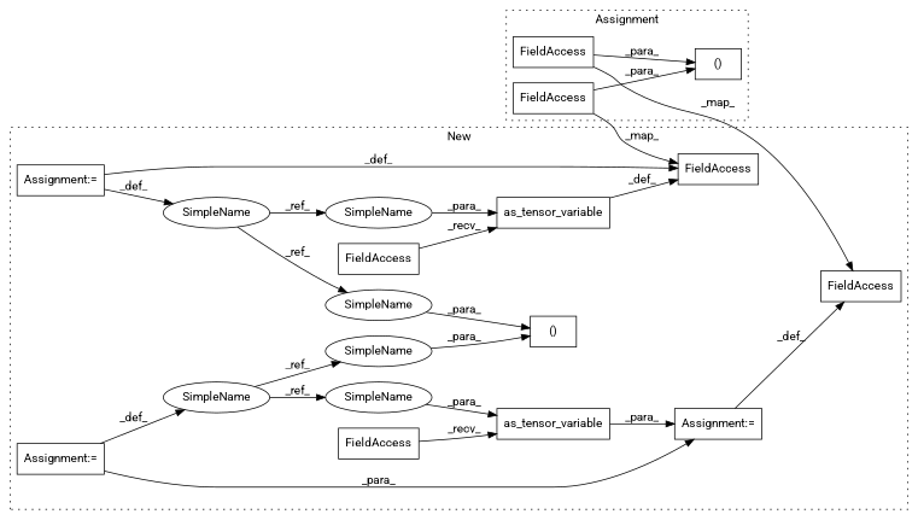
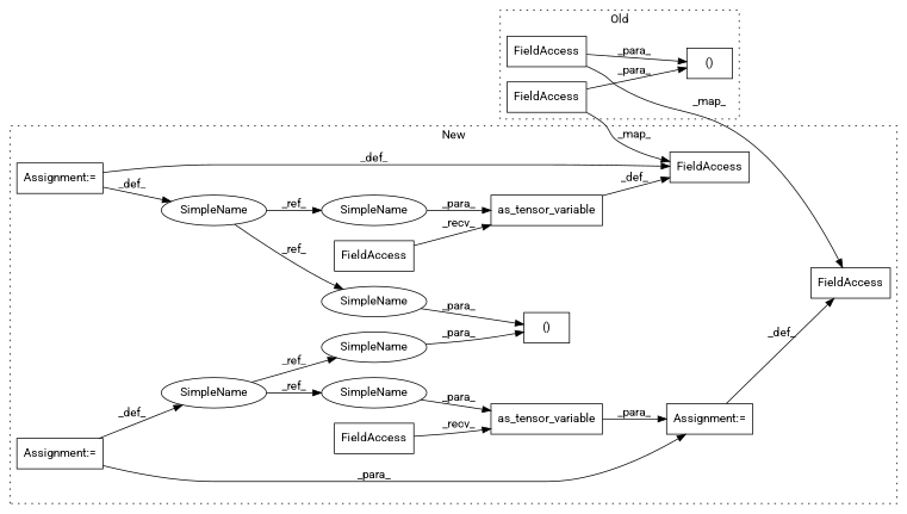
  digraph {
    rankdir=LR
    fontname=Roboto
    node [a=22 l=3 s=1788 shape=box fontname=Roboto]
    edge [fontname=Roboto]
    n1 [a=106 l=29 label="()"]
    n2 [l=8 label=FieldAccess]
    n3 [l=8 label=FieldAccess s=1809]
    n4 [a=32 l="19,1" label=as_tensor_variable s="1687,1709"]
    n5 [l=13 label=FieldAccess s=1673]
    n6 [a=7 l=1 label="Assignment:=" s=1672]
    n7 [a=42 label=SimpleName s=1422 shape=ellipse]
    n8 [a=106 l=19 label="()" s=1614]
    n9 [a=7 label="Assignment:=" s=1435]
    n10 [a=7 label="Assignment:=" s=1422]
    n11 [a=32 l="19,1" label=as_tensor_variable s="1739,1761"]
    n12 [l=13 label=FieldAccess s=1725]
    n13 [a=42 label=SimpleName s=1435 shape=ellipse]
    n14 [l=8 label=FieldAccess s=1664]
    n15 [l=8 label=FieldAccess s=1716]
    n16 [a=42 label=SimpleName s=1614 shape=ellipse]
    n17 [a=42 label=SimpleName s=1706 shape=ellipse]
    n18 [a=42 label=SimpleName s=1758 shape=ellipse]
    n19 [a=42 label=SimpleName s=1630 shape=ellipse]
    subgraph cluster_1 {
-     label=Assignment
+     label=Old
      style=dotted
      n1
      n2
      n3
    }
    subgraph cluster_2 {
      label=New
      style=dotted
      n4
      n5
      n6
      n7
      n8
      n9
      n10
      n11
      n12
      n13
      n14
      n15
      n16
      n17
      n18
      n19
    }
    n2 -> n1 [label=_para_]
    n2 -> n14 [label=_map_]
    n3 -> n1 [label=_para_]
    n3 -> n15 [label=_map_]
    n4 -> n6 [label=_para_]
    n5 -> n4 [label=_recv_]
    n6 -> n14 [label=_def_]
    n7 -> n16 [label=_ref_]
    n7 -> n17 [label=_ref_]
    n9 -> n13 [label=_def_]
    n9 -> n15 [label=_def_]
    n10 -> n6 [label=_para_]
    n10 -> n7 [label=_def_]
    n11 -> n15 [label=_def_]
    n12 -> n11 [label=_recv_]
    n13 -> n18 [label=_ref_]
    n13 -> n19 [label=_ref_]
    n16 -> n8 [label=_para_]
    n17 -> n4 [label=_para_]
    n18 -> n11 [label=_para_]
    n19 -> n8 [label=_para_]
  }
